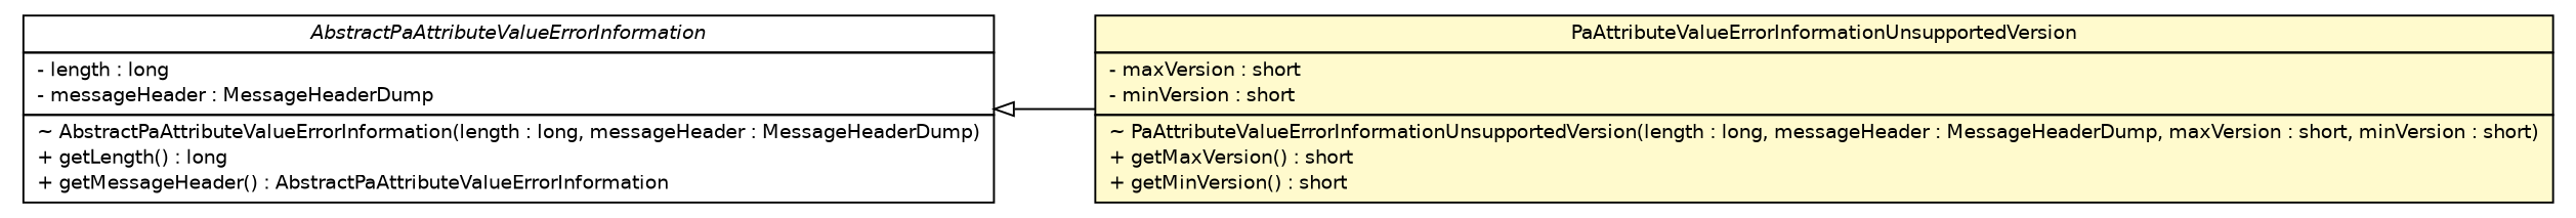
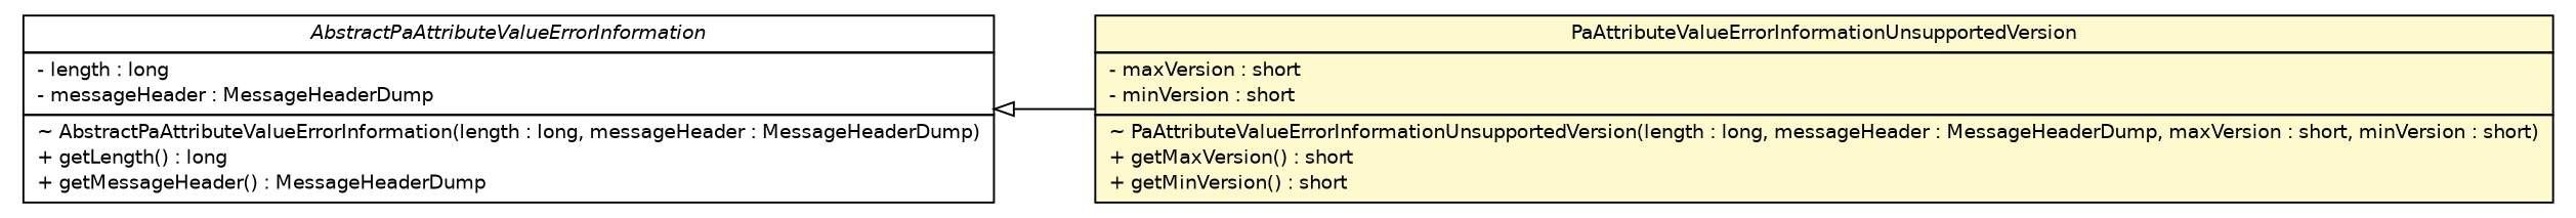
  digraph {
    nodesep=0.25
    ranksep=0.5
    rankdir=LR
    node [fontcolor=black fontname=Helvetica fontsize=10.0 shape=plaintext]
-   n1 [label=<<table title="org.ietf.nea.pa.attribute.util.AbstractPaAttributeValueErrorInformation" border="0" cellborder="1" cellspacing="0" cellpadding="2" port="p" href="./AbstractPaAttributeValueErrorInformation.html"> 		<tr><td><table border="0" cellspacing="0" cellpadding="1"> <tr><td align="center" balign="center"><font face="Helvetica-Oblique"> AbstractPaAttributeValueErrorInformation </font></td></tr> 		</table></td></tr> 		<tr><td><table border="0" cellspacing="0" cellpadding="1"> <tr><td align="left" balign="left"> - length : long </td></tr> <tr><td align="left" balign="left"> - messageHeader : MessageHeaderDump </td></tr> 		</table></td></tr> 		<tr><td><table border="0" cellspacing="0" cellpadding="1"> <tr><td align="left" balign="left"> ~ AbstractPaAttributeValueErrorInformation(length : long, messageHeader : MessageHeaderDump) </td></tr> <tr><td align="left" balign="left"> + getLength() : long </td></tr> <tr><td align="left" balign="left"> + getMessageHeader() : AbstractPaAttributeValueErrorInformation </td></tr> 		</table></td></tr> 		</table>>]
+   n1 [label=<<table title="org.ietf.nea.pa.attribute.util.AbstractPaAttributeValueErrorInformation" border="0" cellborder="1" cellspacing="0" cellpadding="2" port="p" href="./AbstractPaAttributeValueErrorInformation.html"> 		<tr><td><table border="0" cellspacing="0" cellpadding="1"> <tr><td align="center" balign="center"><font face="Helvetica-Oblique"> AbstractPaAttributeValueErrorInformation </font></td></tr> 		</table></td></tr> 		<tr><td><table border="0" cellspacing="0" cellpadding="1"> <tr><td align="left" balign="left"> - length : long </td></tr> <tr><td align="left" balign="left"> - messageHeader : MessageHeaderDump </td></tr> 		</table></td></tr> 		<tr><td><table border="0" cellspacing="0" cellpadding="1"> <tr><td align="left" balign="left"> ~ AbstractPaAttributeValueErrorInformation(length : long, messageHeader : MessageHeaderDump) </td></tr> <tr><td align="left" balign="left"> + getLength() : long </td></tr> <tr><td align="left" balign="left"> + getMessageHeader() : MessageHeaderDump </td></tr> 		</table></td></tr> 		</table>>]
    n2 [label=<<table title="org.ietf.nea.pa.attribute.util.PaAttributeValueErrorInformationUnsupportedVersion" border="0" cellborder="1" cellspacing="0" cellpadding="2" port="p" bgcolor="lemonChiffon" href="./PaAttributeValueErrorInformationUnsupportedVersion.html"> 		<tr><td><table border="0" cellspacing="0" cellpadding="1"> <tr><td align="center" balign="center"> PaAttributeValueErrorInformationUnsupportedVersion </td></tr> 		</table></td></tr> 		<tr><td><table border="0" cellspacing="0" cellpadding="1"> <tr><td align="left" balign="left"> - maxVersion : short </td></tr> <tr><td align="left" balign="left"> - minVersion : short </td></tr> 		</table></td></tr> 		<tr><td><table border="0" cellspacing="0" cellpadding="1"> <tr><td align="left" balign="left"> ~ PaAttributeValueErrorInformationUnsupportedVersion(length : long, messageHeader : MessageHeaderDump, maxVersion : short, minVersion : short) </td></tr> <tr><td align="left" balign="left"> + getMaxVersion() : short </td></tr> <tr><td align="left" balign="left"> + getMinVersion() : short </td></tr> 		</table></td></tr> 		</table>>]
    n1 -> n2 [arrowtail=empty dir=back fontname=Helvetica fontsize=10 headport=p labelfontname=Helvetica labelfontsize=10 tailport=p]
  }
